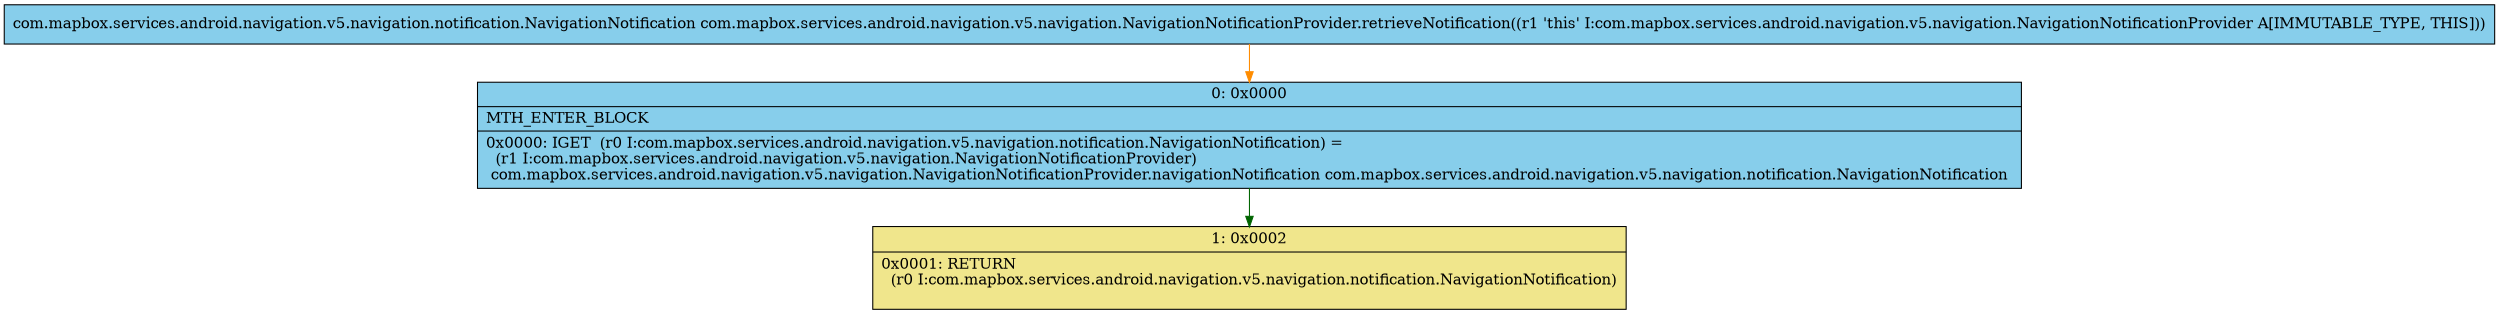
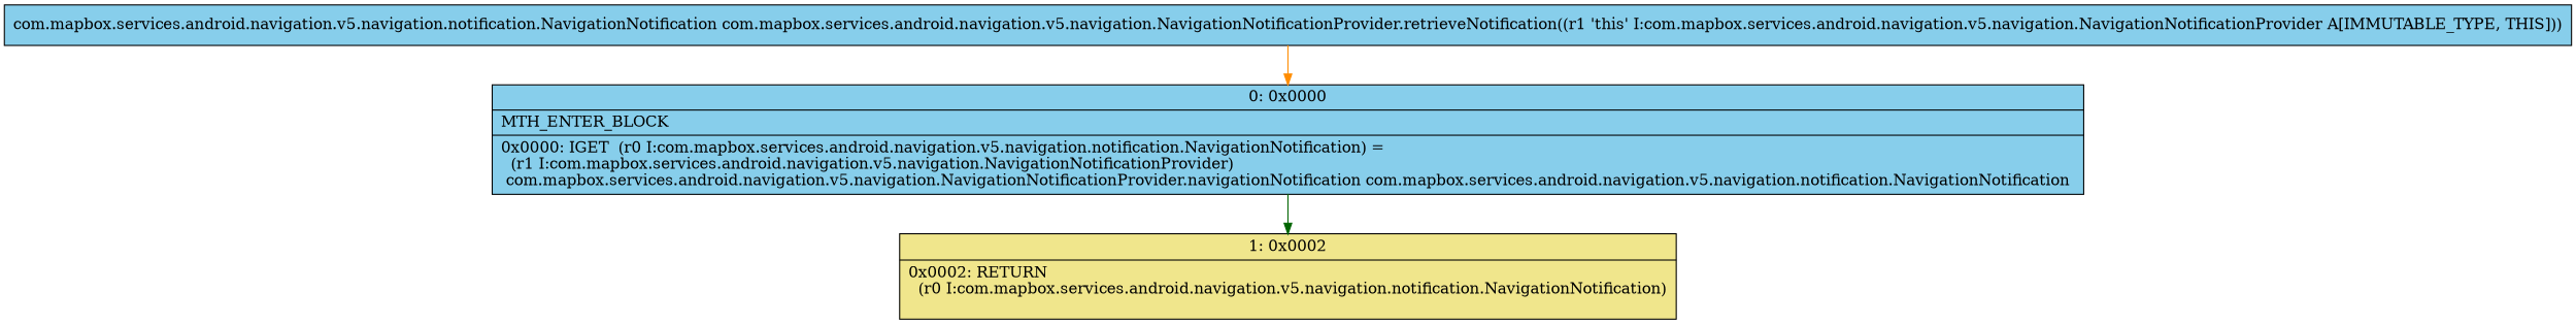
  digraph {
    node [shape=record style=filled fillcolor=skyblue]
    n1 [label="{0\:\ 0x0000|MTH_ENTER_BLOCK\l|0x0000: IGET  (r0 I:com.mapbox.services.android.navigation.v5.navigation.notification.NavigationNotification) = \l  (r1 I:com.mapbox.services.android.navigation.v5.navigation.NavigationNotificationProvider)\l com.mapbox.services.android.navigation.v5.navigation.NavigationNotificationProvider.navigationNotification com.mapbox.services.android.navigation.v5.navigation.notification.NavigationNotification \l}"]
-   n2 [label="{1\:\ 0x0002|0x0001: RETURN  \l  (r0 I:com.mapbox.services.android.navigation.v5.navigation.notification.NavigationNotification)\l \l}" fillcolor=khaki]
+   n2 [label="{1\:\ 0x0002|0x0002: RETURN  \l  (r0 I:com.mapbox.services.android.navigation.v5.navigation.notification.NavigationNotification)\l \l}" fillcolor=khaki]
    n3 [label="{com.mapbox.services.android.navigation.v5.navigation.notification.NavigationNotification com.mapbox.services.android.navigation.v5.navigation.NavigationNotificationProvider.retrieveNotification((r1 'this' I:com.mapbox.services.android.navigation.v5.navigation.NavigationNotificationProvider A[IMMUTABLE_TYPE, THIS])) }"]
    n1 -> n2 [color=darkgreen]
    n3 -> n1 [color=darkorange]
  }
